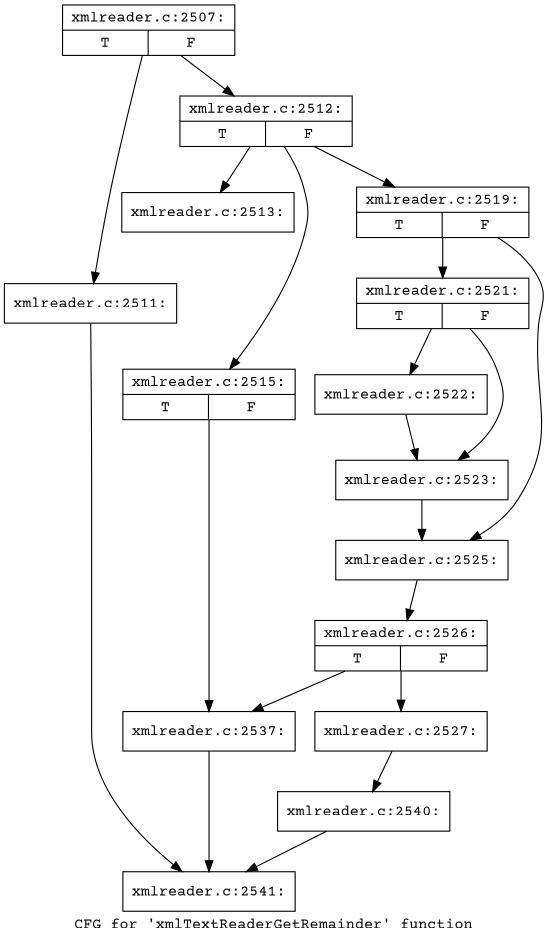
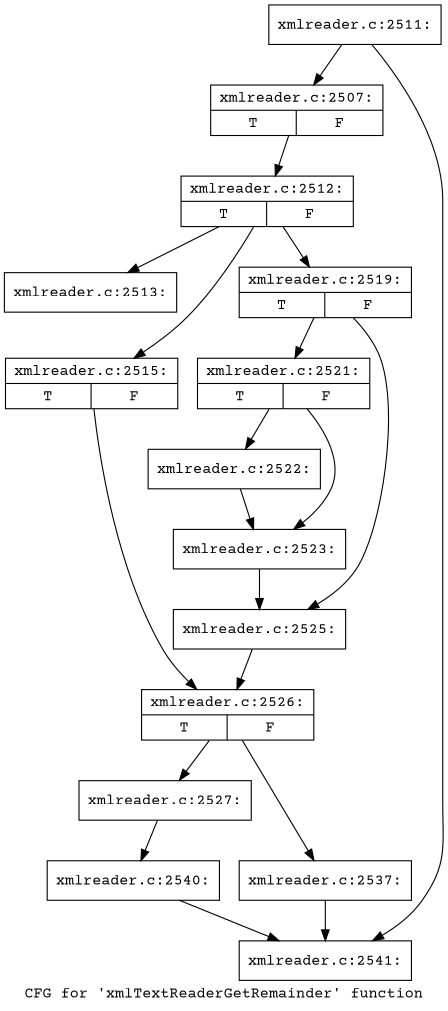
  digraph {
    fontname="Courier Prime"
    label="CFG for 'xmlTextReaderGetRemainder' function"
    node [fontname="Courier Prime" shape=record]
    edge [fontname="Courier Prime"]
    n1 [label="{xmlreader.c:2507:|{<s0>T|<s1>F}}"]
    n2 [label="{xmlreader.c:2511:}"]
    n3 [label="{xmlreader.c:2512:|{<s0>T|<s1>F}}"]
    n4 [label="{xmlreader.c:2541:}"]
    n5 [label="{xmlreader.c:2513:}"]
    n6 [label="{xmlreader.c:2515:|{<s0>T|<s1>F}}"]
    n7 [label="{xmlreader.c:2519:|{<s0>T|<s1>F}}"]
    n8 [label="{xmlreader.c:2526:|{<s0>T|<s1>F}}"]
    n9 [label="{xmlreader.c:2521:|{<s0>T|<s1>F}}"]
    n10 [label="{xmlreader.c:2525:}"]
    n11 [label="{xmlreader.c:2527:}"]
    n12 [label="{xmlreader.c:2537:}"]
    n13 [label="{xmlreader.c:2522:}"]
    n14 [label="{xmlreader.c:2523:}"]
    n15 [label="{xmlreader.c:2540:}"]
-   n1 -> n2
+   n2 -> n1
    n1 -> n3
    n2 -> n4
    n3 -> n5
    n3 -> n6
    n3 -> n7
-   n6 -> n12
+   n6 -> n8
    n7 -> n9
    n7 -> n10
    n8 -> n11
    n8 -> n12
    n9 -> n13
    n9 -> n14
    n10 -> n8
    n11 -> n15
    n12 -> n4
    n13 -> n14
    n14 -> n10
    n15 -> n4
  }
